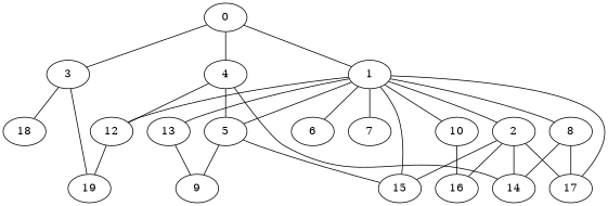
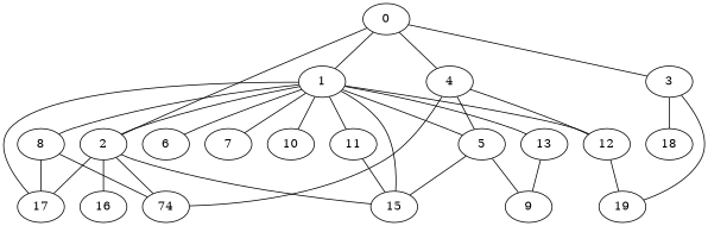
  graph {
    0
    1
    2
    3
    4
    5
    6
    7
    8
    10
+   11
    12
    13
    15
    17
-   14
+   14 [label=74]
    16
    18
    19
    9
    0 -- 1
+   0 -- 2
    0 -- 3
    0 -- 4
    1 -- 2
    1 -- 5
    1 -- 6
    1 -- 7
    1 -- 8
    1 -- 10
+   1 -- 11
    1 -- 12
    1 -- 13
    1 -- 15
    1 -- 17
    2 -- 15
    2 -- 17
    2 -- 14
    2 -- 16
    3 -- 18
    3 -- 19
    4 -- 5
    4 -- 12
    4 -- 14
    5 -- 15
    5 -- 9
    8 -- 17
    8 -- 14
-   10 -- 16
+   11 -- 15
    12 -- 19
    13 -- 9
  }
